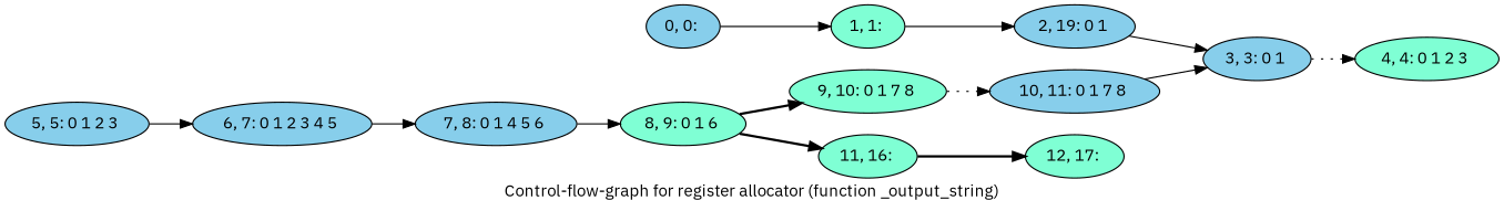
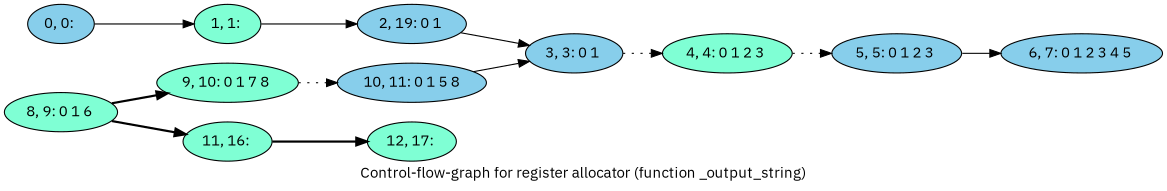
  digraph {
    fontname="IBM Plex Sans"
    label="Control-flow-graph for register allocator (function _output_string)"
    rankdir=LR
    node [fillcolor=skyblue fontname="IBM Plex Sans" style=filled]
    edge [fontname="IBM Plex Sans" style=solid]
    n1 [label="0, 0: "]
    n2 [fillcolor=aquamarine label="1, 1: "]
    n3 [label="2, 19: 0 1 "]
    n4 [label="3, 3: 0 1 "]
    n5 [fillcolor=aquamarine label="4, 4: 0 1 2 3 "]
    n6 [label="5, 5: 0 1 2 3 "]
    n7 [label="6, 7: 0 1 2 3 4 5 "]
-   n8 [label="7, 8: 0 1 4 5 6 "]
    n9 [fillcolor=aquamarine label="8, 9: 0 1 6 "]
    n10 [fillcolor=aquamarine label="9, 10: 0 1 7 8 "]
    n11 [fillcolor=aquamarine label="11, 16: "]
-   n12 [label="10, 11: 0 1 7 8 "]
+   n12 [label="10, 11: 0 1 5 8"]
    n13 [fillcolor=aquamarine label="12, 17: "]
    n1 -> n2
    n2 -> n3
    n3 -> n4
    n4 -> n5 [style=dotted]
+   n5 -> n6 [style=dotted]
    n6 -> n7
-   n7 -> n8
-   n8 -> n9
    n9 -> n10 [style=bold]
    n9 -> n11 [style=bold]
    n10 -> n12 [style=dotted]
    n11 -> n13 [style=bold]
    n12 -> n4
  }
